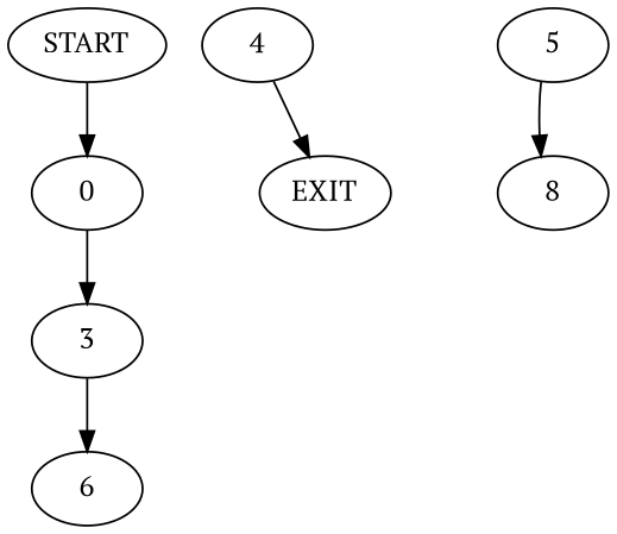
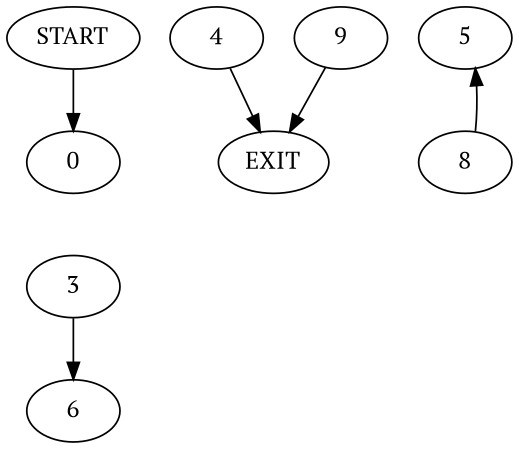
  digraph {
    fontname="PT Serif"
    node [fontname="PT Serif"]
    edge [fontname="PT Serif"]
    n1 [label=START]
    n2 [label=0]
    3
    n4 [label=EXIT]
    6
    4
    5
    8
+   9
    n1 -> n2
-   n2 -> 3
    3 -> 6
    4 -> n4
-   5 -> 8
+   8 -> 5
+   9 -> n4
  }
